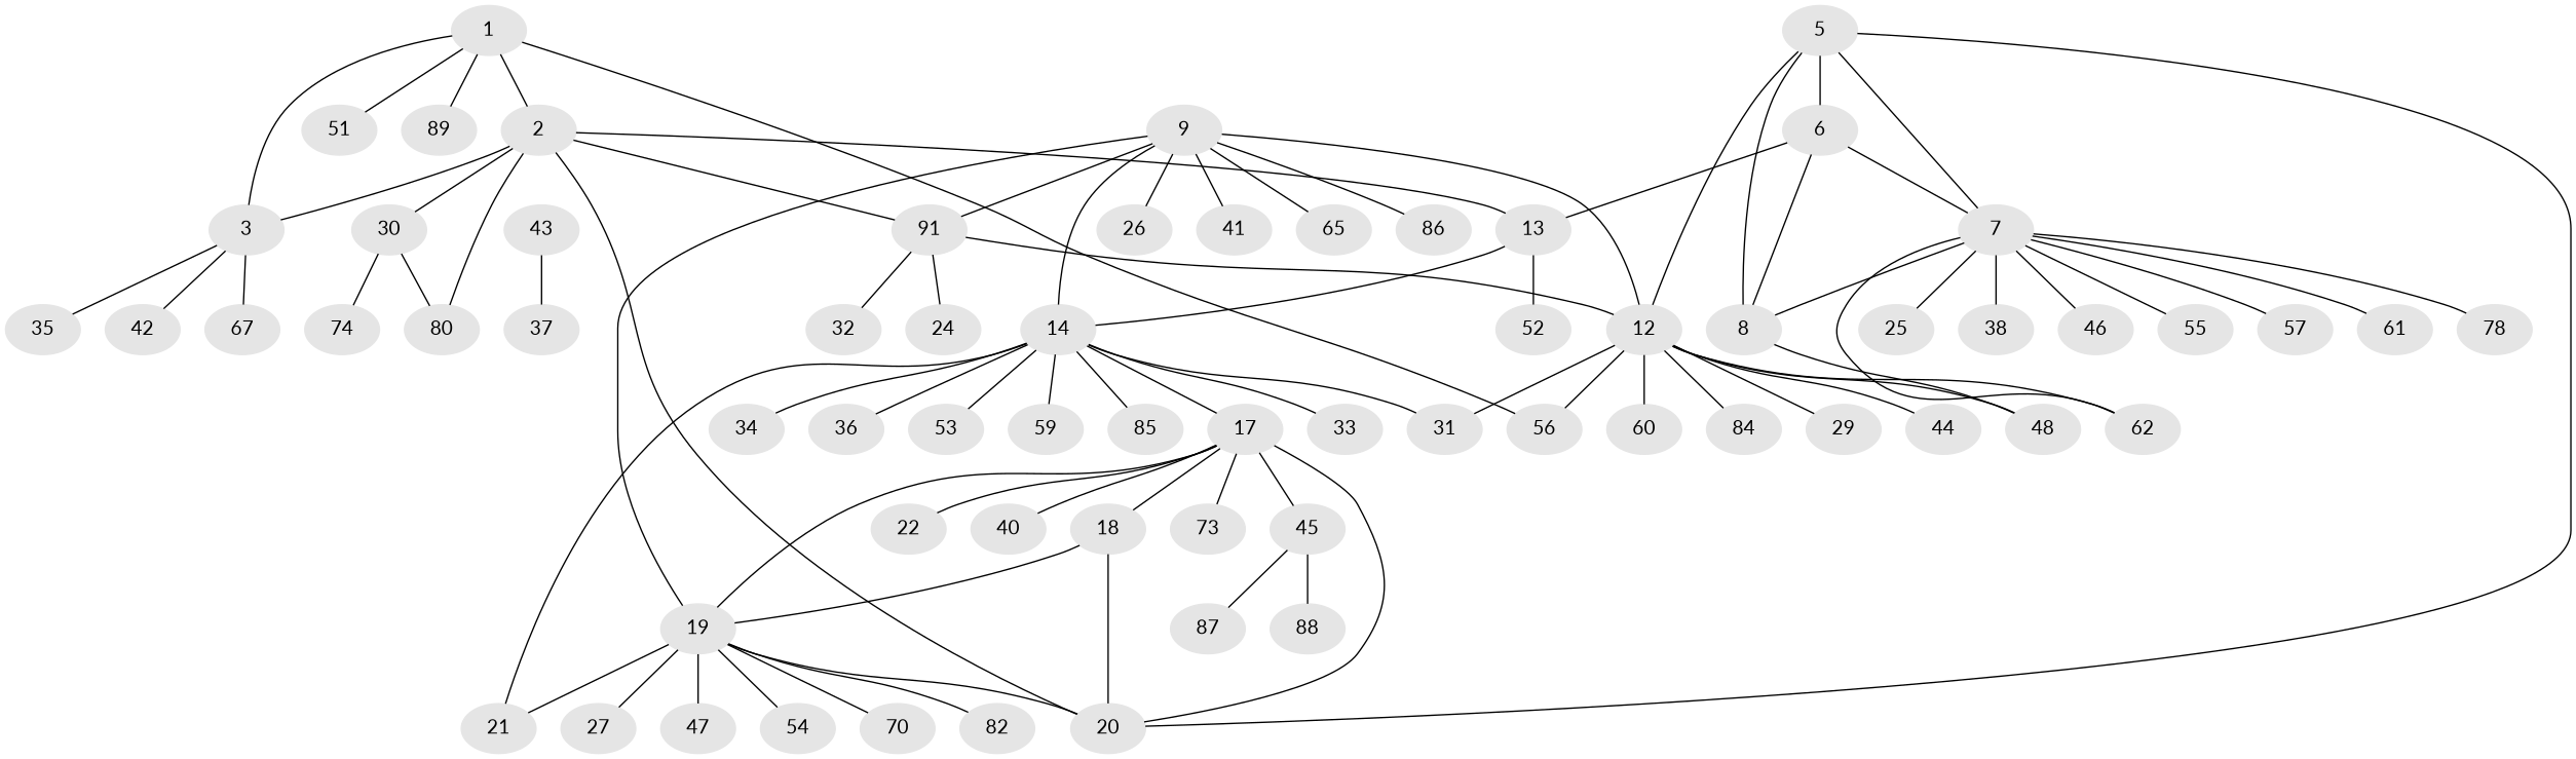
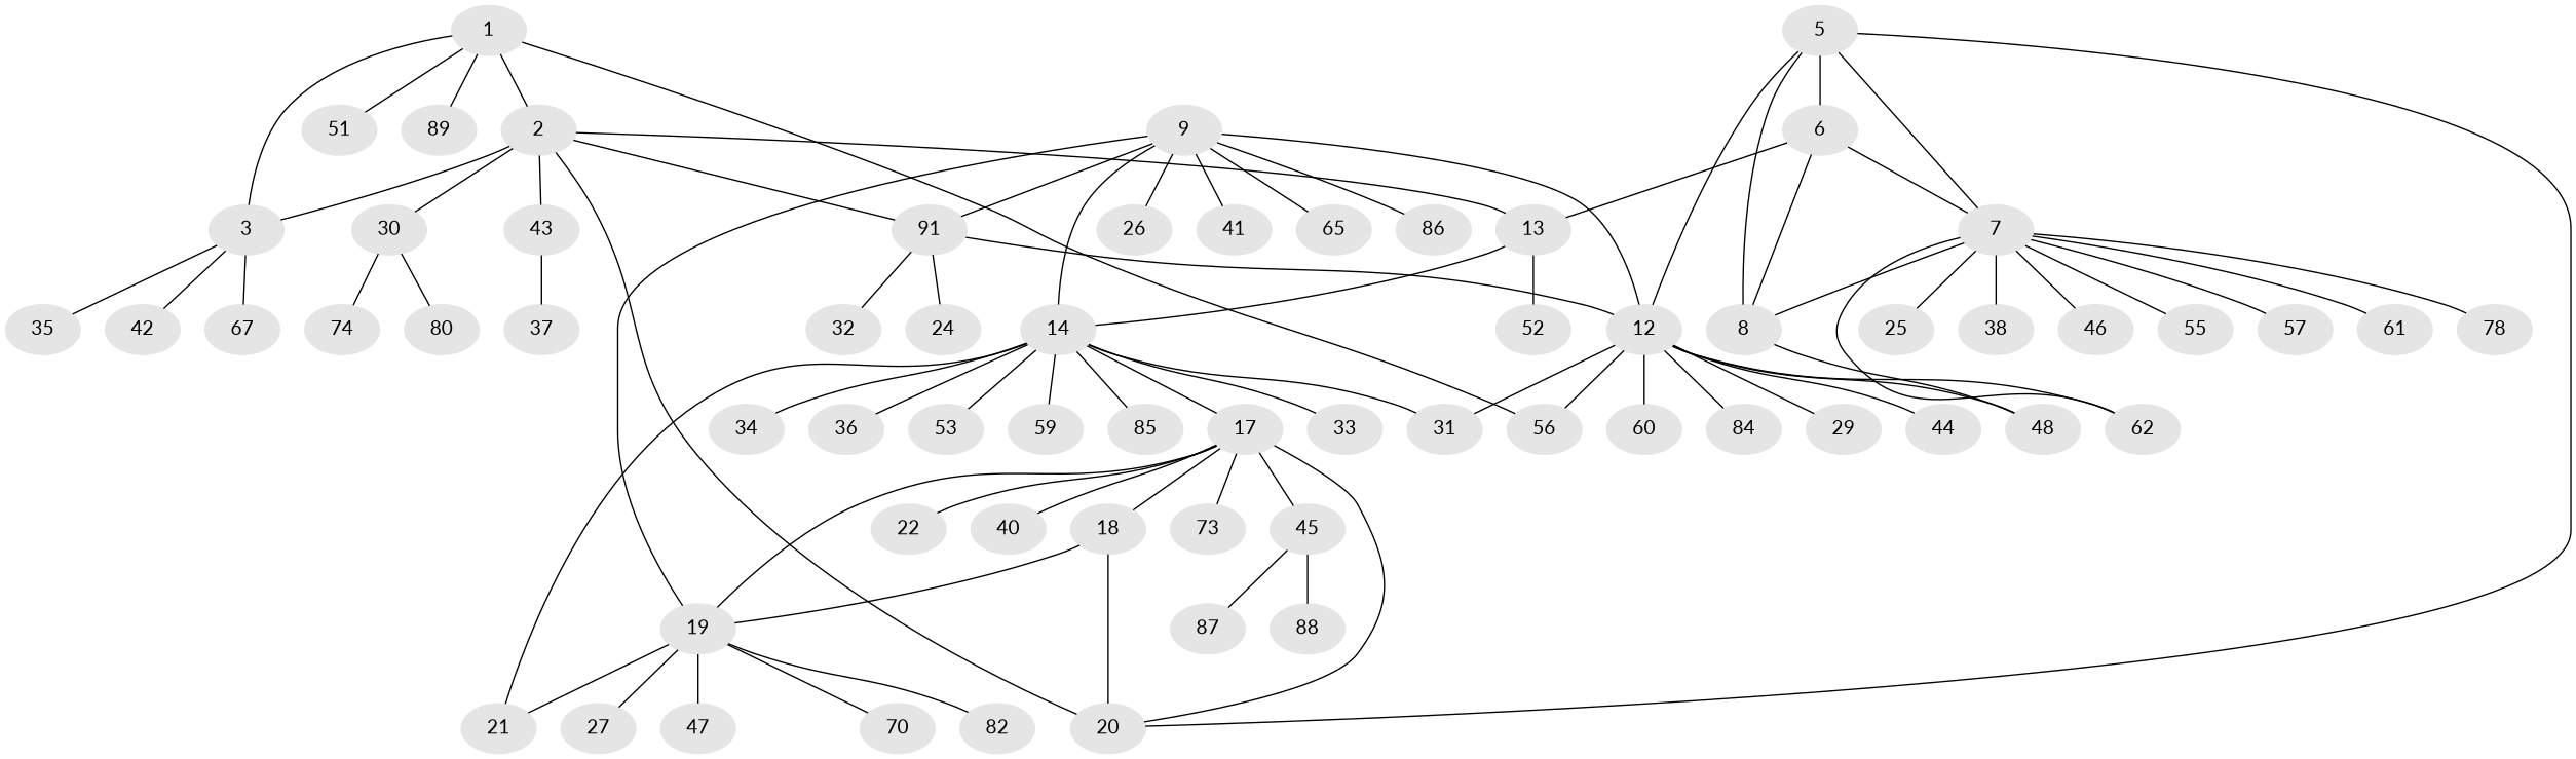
  graph {
    fontname=Lato
    node [color=gray90 fontname=Lato style=filled]
    edge [fontname=Lato]
    1 [super="+63"]
    2 [super="+4"]
    3 [super="+81"]
    51
    56
    89
    n7 [label=91 super="+66"]
    13 [super="+15"]
    20
    30 [super="+39"]
    43
    35
    42
    n14 [label=67]
    12 [super="+72"]
    24
    32
    14 [super="+16"]
    52 [super="+68"]
    74
    80
    37
    6
    7 [super="+71"]
    8 [super="+23"]
    5
    25 [super="+49"]
    38
    46
    55
    57
    61
    62
    78
    48 [super="+69"]
    29
    31
    44
    60
    84
    9 [super="+10"]
    19 [super="+64"]
    26 [super="+50"]
    41
    65
    86
    17 [super="+76"]
    21 [super="+75"]
    33
    34
    36
    53 [super="+83"]
    59 [super="+67"]
    85
    27
    47
-   54
    70
    82
    18
    22
    40
    45 [super="+79"]
    73
    87
    88
    1 -- 2 [weight=2]
    1 -- 3
    1 -- 51
    1 -- 56
    1 -- 89
    2 -- 3 [weight=2]
    2 -- n7
    2 -- 13
    2 -- 20
    2 -- 30
-   2 -- 80
+   2 -- 43
    3 -- 35
    3 -- 42
    3 -- n14
    n7 -- 12
    n7 -- 24
    n7 -- 32
    13 -- 14 [weight=4]
    13 -- 52
    30 -- 74
    30 -- 80
    43 -- 37
    12 -- 56
    12 -- 62
    12 -- 48
    12 -- 29
    12 -- 31
    12 -- 44
    12 -- 60
    12 -- 84
    14 -- 31
    14 -- 17
    14 -- 21
    14 -- 33
    14 -- 34
    14 -- 36
    14 -- 53
    14 -- 59
    14 -- 85
    6 -- 13
    6 -- 7
    6 -- 8
    7 -- 8
    7 -- 25
    7 -- 38
    7 -- 46
    7 -- 55
    7 -- 57
    7 -- 61
    7 -- 62
    7 -- 78
    8 -- 48
    5 -- 20
    5 -- 12
    5 -- 6
    5 -- 7
    5 -- 8
    9 -- n7 [weight=2]
    9 -- 12 [weight=2]
    9 -- 14
    9 -- 19
    9 -- 26
    9 -- 41
    9 -- 65
    9 -- 86
-   19 -- 20
    19 -- 21
    19 -- 27
    19 -- 47
-   19 -- 54
    19 -- 70
    19 -- 82
    17 -- 20
    17 -- 19
    17 -- 18
    17 -- 22
    17 -- 40
    17 -- 45
    17 -- 73
    18 -- 20
    18 -- 19
    45 -- 87
    45 -- 88
  }
